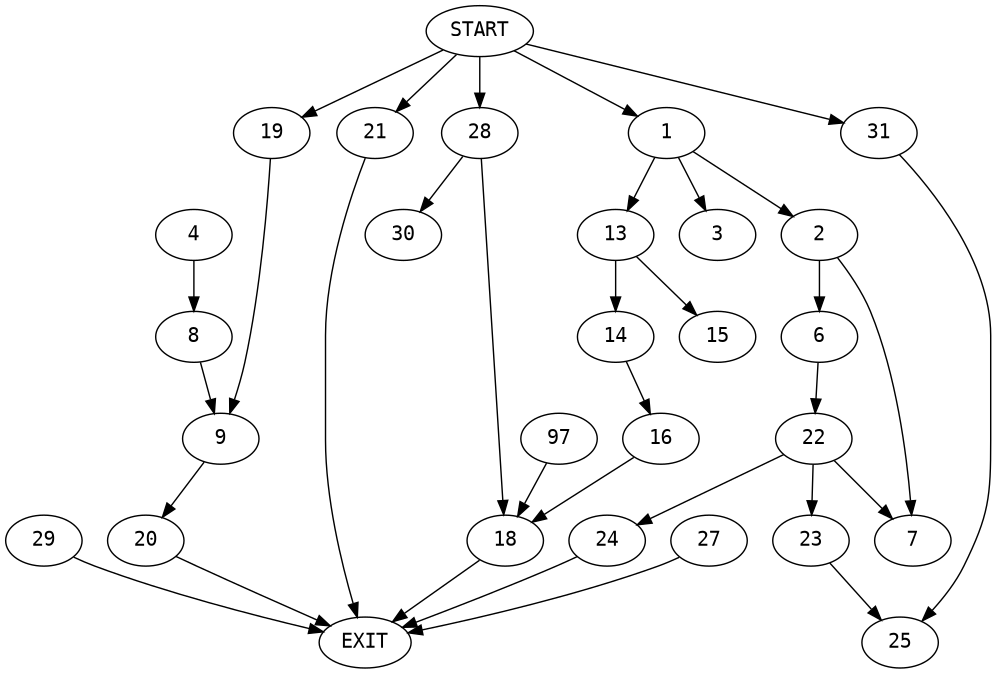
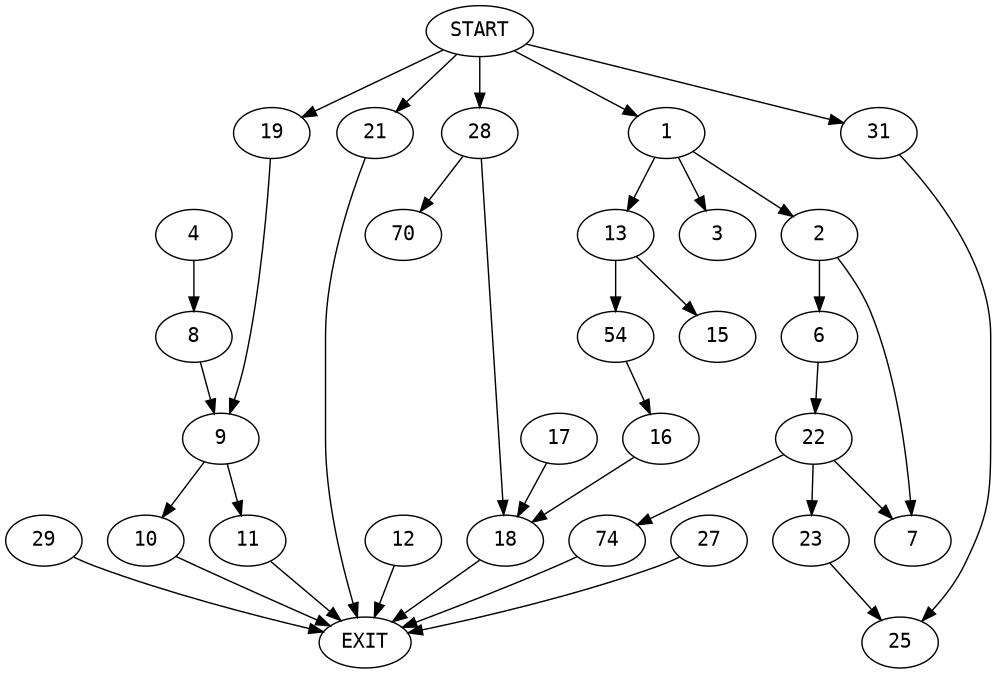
  digraph {
    fontname="DejaVu Sans Mono"
    node [fontname="DejaVu Sans Mono"]
    edge [fontname="DejaVu Sans Mono"]
    n1 [label=START]
    1
    19
    21
    28
    31
    13
    2
    3
-   14
+   14 [label=54]
    15
    9
    n13 [label=EXIT]
    18
-   30
+   30 [label=70]
    25
    6
    7
    22
    4
    8
    23
-   24
-   10 [label=20]
+   24 [label=74]
+   10
+   11
+   12
    16
-   17 [label=97]
+   17
    27
    29
    n1 -> 1
    n1 -> 19
    n1 -> 21
    n1 -> 28
    n1 -> 31
    1 -> 13
    1 -> 2
    1 -> 3
    19 -> 9
    21 -> n13
    28 -> 18
    28 -> 30
    31 -> 25
    13 -> 14
    13 -> 15
    2 -> 6
    2 -> 7
    14 -> 16
    9 -> 10
+   9 -> 11
    18 -> n13
    6 -> 22
    22 -> 7
    22 -> 23
    22 -> 24
    4 -> 8
    8 -> 9
    23 -> 25
    24 -> n13
    10 -> n13
+   11 -> n13
+   12 -> n13
    16 -> 18
    17 -> 18
    27 -> n13
    29 -> n13
  }
